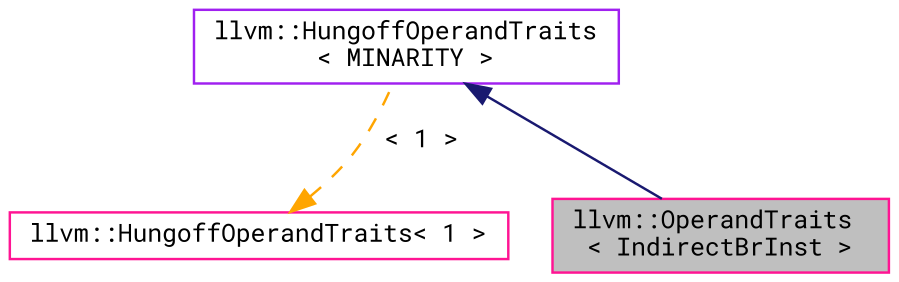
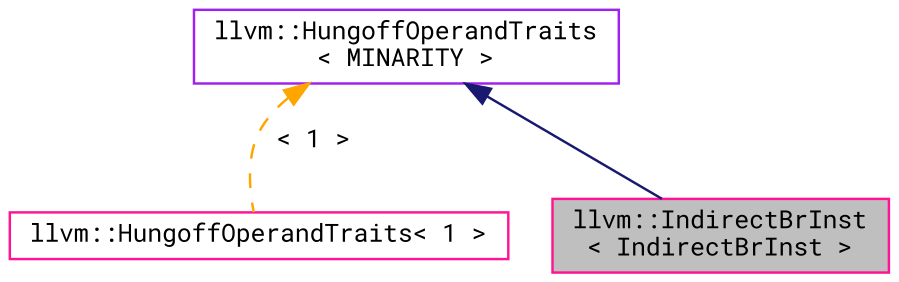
  digraph {
    fontname="Roboto Mono"
    node [color=deeppink fontname="Roboto Mono" fontsize=10 shape=box]
    edge [dir=back fontname="Roboto Mono" fontsize=10 labelfontname=Helvetica labelfontsize=10]
-   n1 [fillcolor=grey75 fontcolor=black height=0.2 label="llvm::OperandTraits\l\< IndirectBrInst \>" style=filled width=0.4]
+   n1 [fillcolor=grey75 fontcolor=black height=0.2 label="llvm::IndirectBrInst\l\< IndirectBrInst \>" style=filled width=0.4]
    n2 [height=0.2 label="llvm::HungoffOperandTraits\< 1 \>" width=0.4]
    n3 [color=purple height=0.2 label="llvm::HungoffOperandTraits\l\< MINARITY \>" width=0.4]
    n3 -> n1 [color=midnightblue style=solid]
-   n2 -> n3 [color=orange label=" \< 1 \>" style=dashed]
+   n3 -> n2 [color=orange label=" \< 1 \>" style=dashed]
  }
